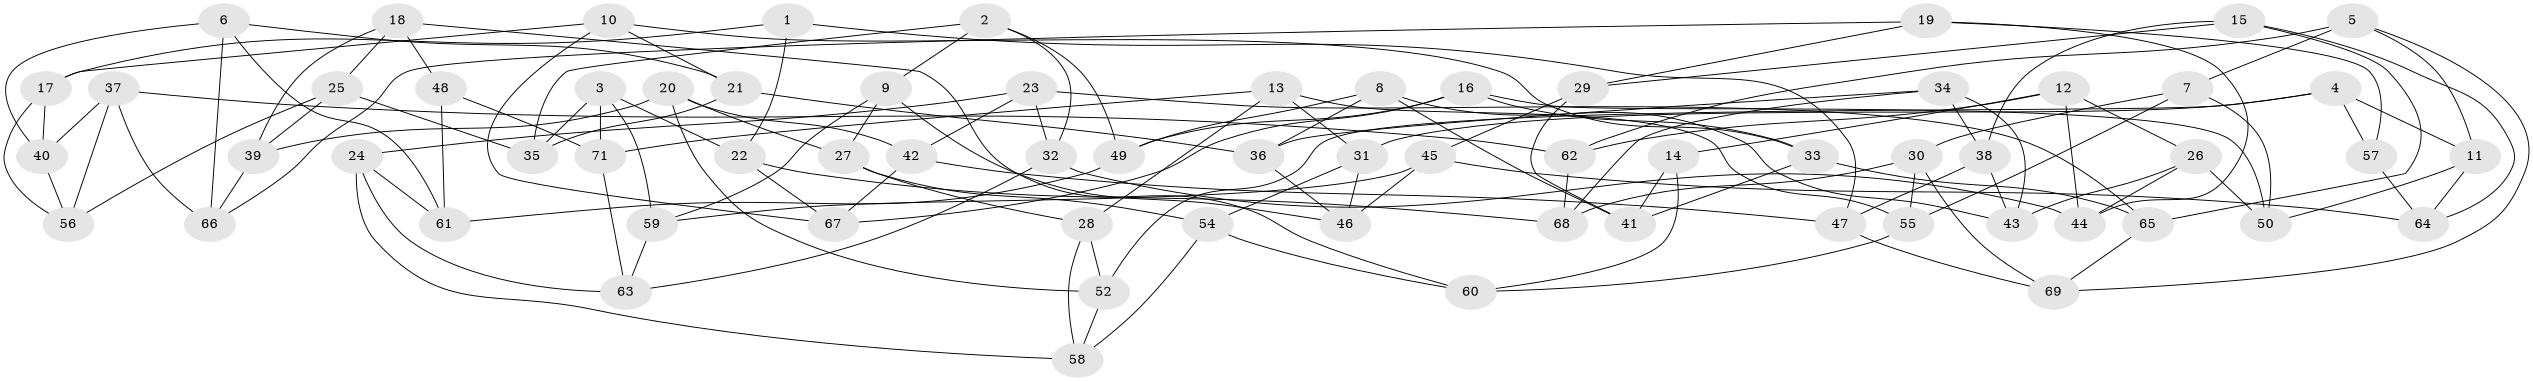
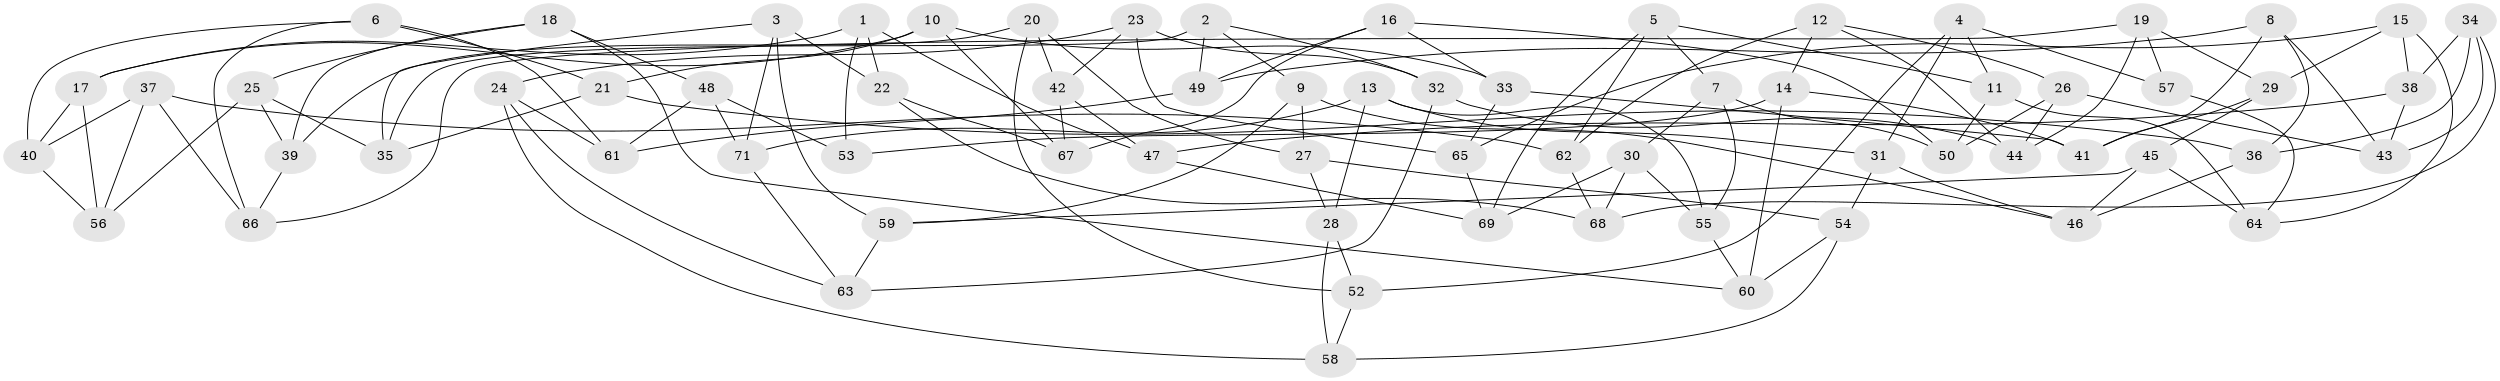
  graph {
    node [color=gray90 style=filled]
    1
    17
    22
    47
+   53
    40
    56
    67
    68
    69
    2
    9
    32
    35
    49
    59
    27
    46
    44
    63
    61
    3
    n23 [label=71]
    4
    11
    31
    52
    57
    50
    64
    54
    58
    5
    7
    62
    30
    55
    6
    21
    66
    36
    60
    8
    41
    43
    28
    10
    33
    65
    12
    14
    26
    13
    15
    29
    38
    45
    16
    18
    25
    39
    48
    19
    20
    42
    23
    24
    34
    37
    1 -- 17
    1 -- 22
    1 -- 47
+   1 -- 53
    17 -- 40
    17 -- 56
    22 -- 67
    22 -- 68
    47 -- 69
    40 -- 56
    2 -- 9
    2 -- 32
    2 -- 35
    2 -- 49
    9 -- 59
    9 -- 27
    9 -- 46
    32 -- 44
    32 -- 63
    49 -- 61
    59 -- 63
    27 -- 54
    27 -- 28
    3 -- 22
    3 -- 35
    3 -- 59
    3 -- n23
    n23 -- 63
    4 -- 11
    4 -- 31
    4 -- 52
    4 -- 57
    11 -- 50
    11 -- 64
    31 -- 46
    31 -- 54
    52 -- 58
    57 -- 64
    54 -- 58
    54 -- 60
    5 -- 69
    5 -- 11
    5 -- 7
    5 -- 62
    7 -- 50
    7 -- 30
    7 -- 55
    62 -- 68
    30 -- 68
    30 -- 69
    30 -- 55
    55 -- 60
    6 -- 40
    6 -- 61
    6 -- 21
    6 -- 66
    21 -- 35
    21 -- 36
    36 -- 46
    8 -- 49
    8 -- 36
    8 -- 41
    8 -- 43
    28 -- 52
    28 -- 58
    10 -- 17
    10 -- 67
    10 -- 21
    10 -- 33
    33 -- 41
    33 -- 65
    65 -- 69
    12 -- 44
    12 -- 62
    12 -- 14
    12 -- 26
+   14 -- 53
    14 -- 60
    14 -- 41
    26 -- 44
    26 -- 50
    26 -- 43
    13 -- n23
    13 -- 31
    13 -- 55
    13 -- 28
    15 -- 64
    15 -- 65
    15 -- 29
    15 -- 38
    29 -- 41
    29 -- 45
    38 -- 47
    38 -- 43
    45 -- 59
    45 -- 46
    45 -- 64
    16 -- 67
    16 -- 49
    16 -- 50
    16 -- 33
    18 -- 60
    18 -- 25
    18 -- 39
    18 -- 48
    25 -- 56
    25 -- 35
    25 -- 39
    39 -- 66
+   48 -- 53
    48 -- 61
    48 -- n23
    19 -- 44
    19 -- 57
    19 -- 66
    19 -- 29
    20 -- 27
    20 -- 52
    20 -- 39
    20 -- 42
    42 -- 47
    42 -- 67
    23 -- 32
    23 -- 65
    23 -- 42
    23 -- 24
    24 -- 63
    24 -- 61
    24 -- 58
    34 -- 68
    34 -- 36
    34 -- 43
    34 -- 38
    37 -- 40
    37 -- 56
    37 -- 62
    37 -- 66
  }
